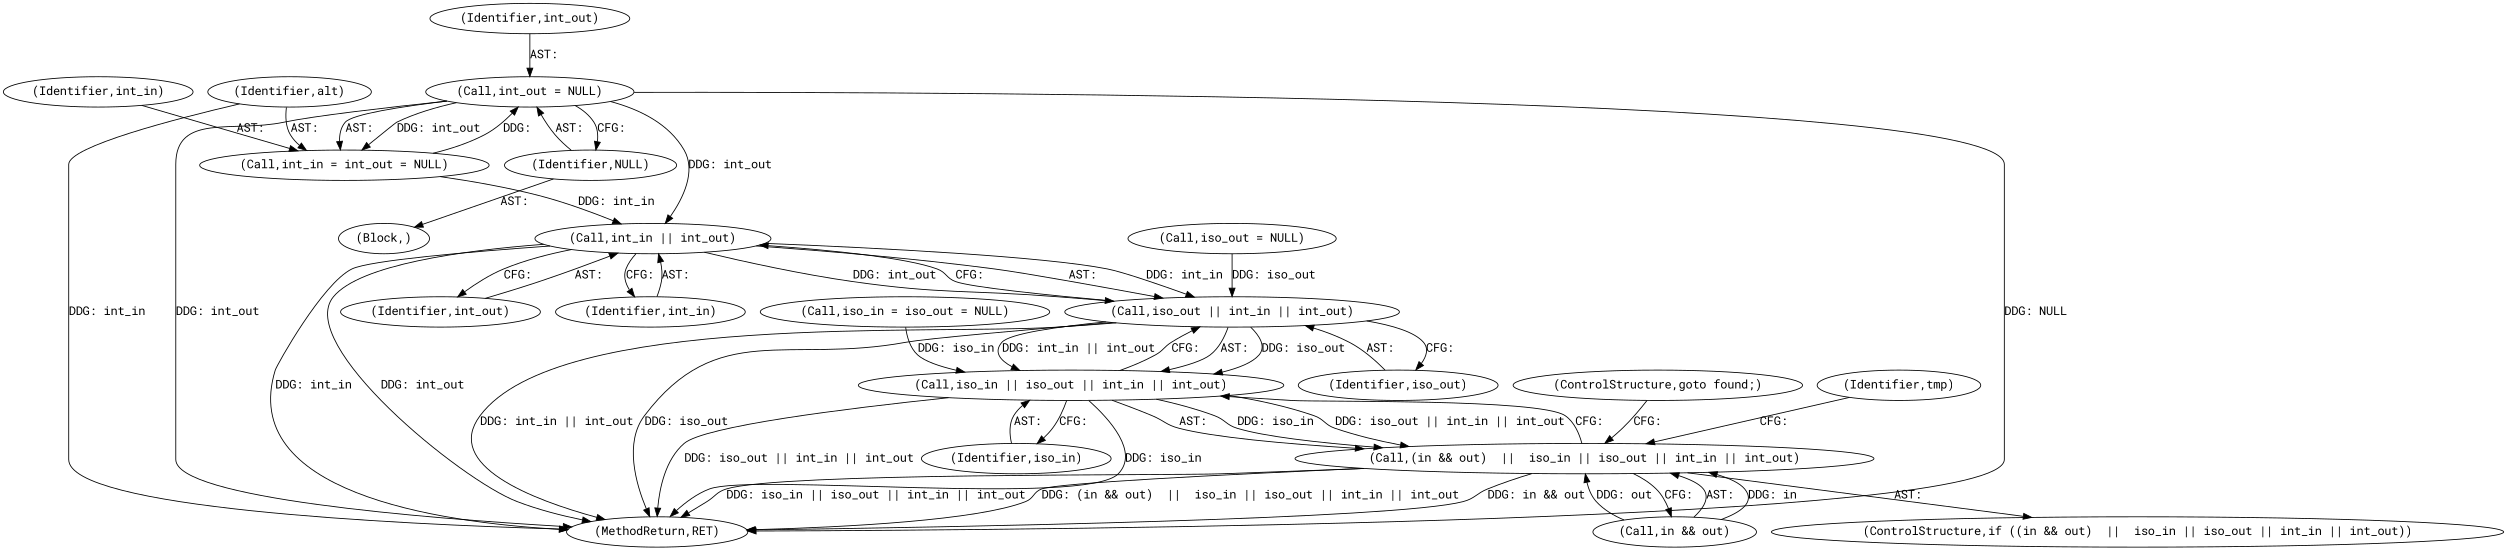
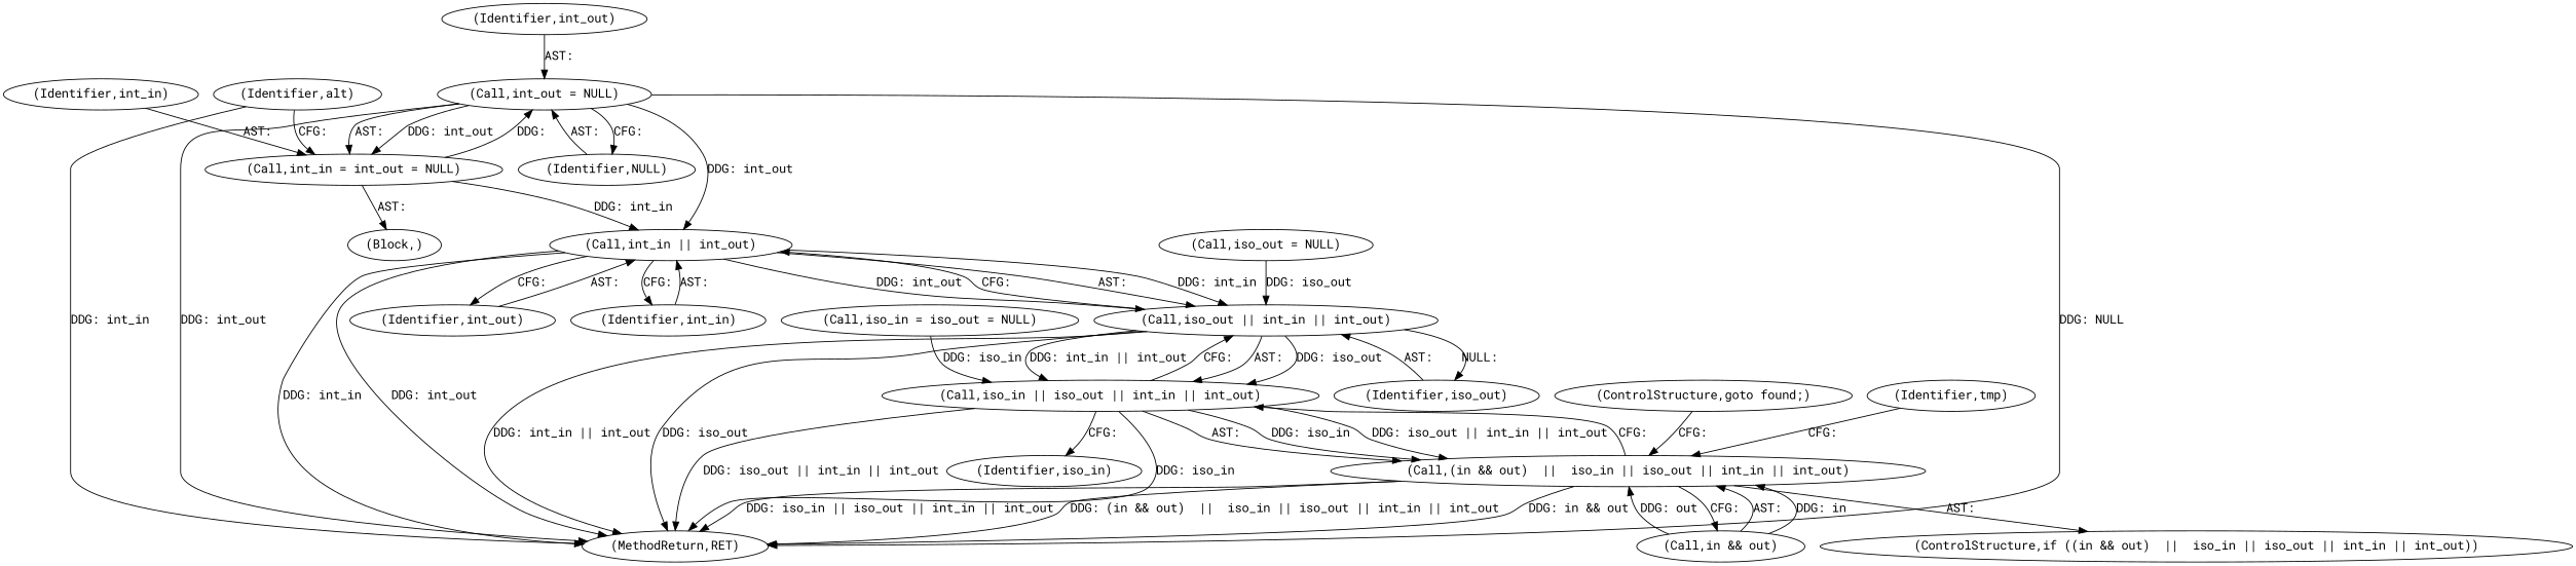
  digraph {
    fontname="Roboto Mono"
    node [fontname="Roboto Mono"]
    edge [fontname="Roboto Mono"]
    n1 [label="(Call,int_in || int_out)"]
    n2 [label="(Call,iso_out || int_in || int_out)"]
    n3 [label="(Identifier,int_out)"]
    n4 [label="(MethodReturn,RET)"]
    n5 [label="(Identifier,int_in)"]
    n6 [label="(Call,iso_in || iso_out || int_in || int_out)"]
    n7 [label="(Identifier,iso_out)"]
    n8 [label="(Call,int_in = int_out = NULL)"]
    n9 [label="(Call,int_out = NULL)"]
    n10 [label="(Block,)"]
    n11 [label="(Identifier,NULL)"]
    n12 [label="(Call,(in && out)  ||  iso_in || iso_out || int_in || int_out)"]
    n13 [label="(Identifier,iso_in)"]
    n14 [label="(Call,in && out)"]
    n15 [label="(ControlStructure,if ((in && out)  ||  iso_in || iso_out || int_in || int_out))"]
    n16 [label="(Identifier,int_out)"]
    n17 [label="(Call,iso_out = NULL)"]
    n18 [label="(Call,iso_in = iso_out = NULL)"]
    n19 [label="(ControlStructure,goto found;)"]
    n20 [label="(Identifier,tmp)"]
    n21 [label="(Identifier,int_in)"]
    n22 [label="(Identifier,alt)"]
    n1 -> n2 [label="AST: "]
    n1 -> n2 [label="DDG: int_in"]
    n1 -> n2 [label="DDG: int_out"]
    n1 -> n3 [label="CFG: "]
    n1 -> n4 [label="DDG: int_out"]
    n1 -> n4 [label="DDG: int_in"]
    n1 -> n5 [label="CFG: "]
    n2 -> n1 [label="CFG: "]
    n2 -> n4 [label="DDG: iso_out"]
    n2 -> n4 [label="DDG: int_in || int_out"]
    n2 -> n6 [label="AST: "]
    n2 -> n6 [label="DDG: iso_out"]
    n2 -> n6 [label="DDG: int_in || int_out"]
-   n2 -> n7 [label="CFG: "]
+   n2 -> n7 [label="NULL: "]
    n3 -> n1 [label="AST: "]
    n5 -> n1 [label="AST: "]
    n6 -> n2 [label="CFG: "]
    n6 -> n4 [label="DDG: iso_in"]
    n6 -> n4 [label="DDG: iso_out || int_in || int_out"]
    n6 -> n12 [label="AST: "]
    n6 -> n12 [label="DDG: iso_in"]
    n6 -> n12 [label="DDG: iso_out || int_in || int_out"]
    n6 -> n13 [label="CFG: "]
    n7 -> n2 [label="AST: "]
    n8 -> n1 [label="DDG: int_in"]
    n8 -> n9 [label="DDG: "]
-   n11 -> n10 [label="AST: "]
+   n8 -> n10 [label="AST: "]
    n9 -> n1 [label="DDG: int_out"]
    n9 -> n4 [label="DDG: NULL"]
    n9 -> n4 [label="DDG: int_out"]
    n9 -> n8 [label="AST: "]
    n9 -> n8 [label="DDG: int_out"]
    n9 -> n11 [label="CFG: "]
    n11 -> n9 [label="AST: "]
    n12 -> n4 [label="DDG: in && out"]
    n12 -> n4 [label="DDG: iso_in || iso_out || int_in || int_out"]
    n12 -> n4 [label="DDG: (in && out)  ||  iso_in || iso_out || int_in || int_out"]
    n12 -> n6 [label="CFG: "]
    n12 -> n14 [label="CFG: "]
    n12 -> n15 [label="AST: "]
-   n13 -> n6 [label="AST: "]
    n14 -> n12 [label="AST: "]
    n14 -> n12 [label="DDG: in"]
    n14 -> n12 [label="DDG: out"]
    n16 -> n9 [label="AST: "]
    n17 -> n2 [label="DDG: iso_out"]
    n18 -> n6 [label="DDG: iso_in"]
    n19 -> n12 [label="CFG: "]
    n20 -> n12 [label="CFG: "]
    n21 -> n8 [label="AST: "]
    n22 -> n4 [label="DDG: int_in"]
-   n22 -> n8 [label="AST: "]
+   n22 -> n8 [label="CFG: "]
  }
